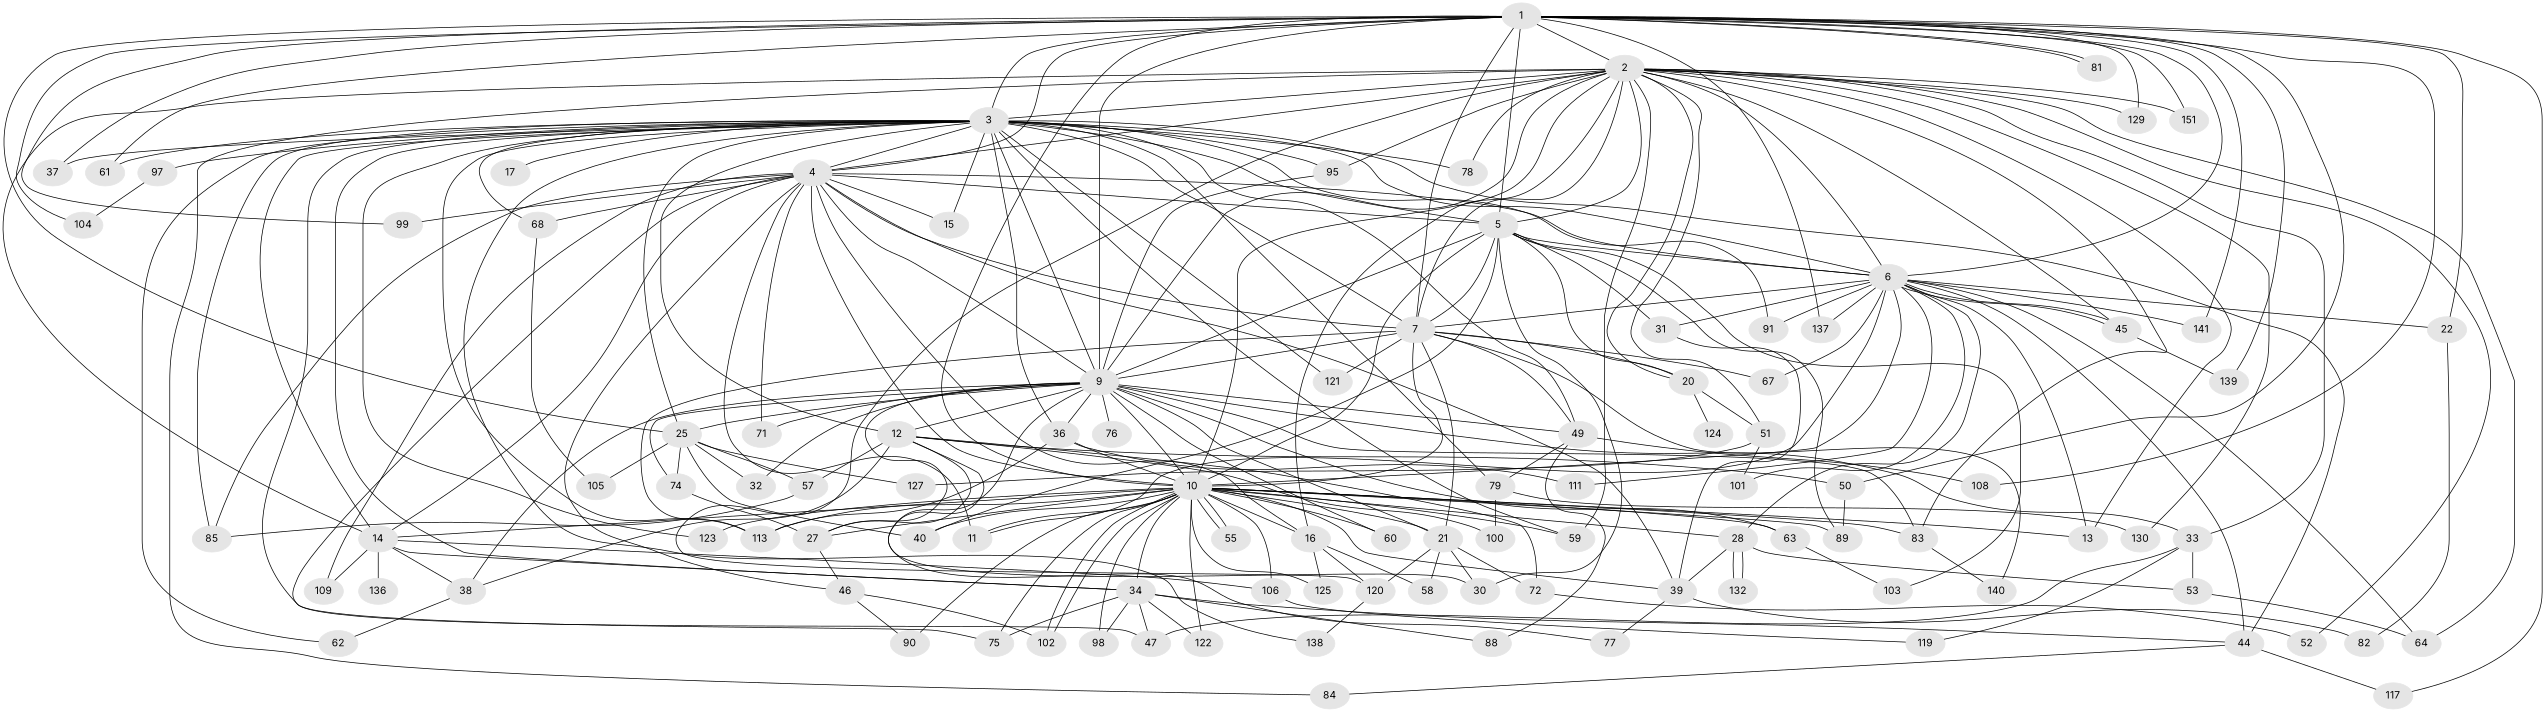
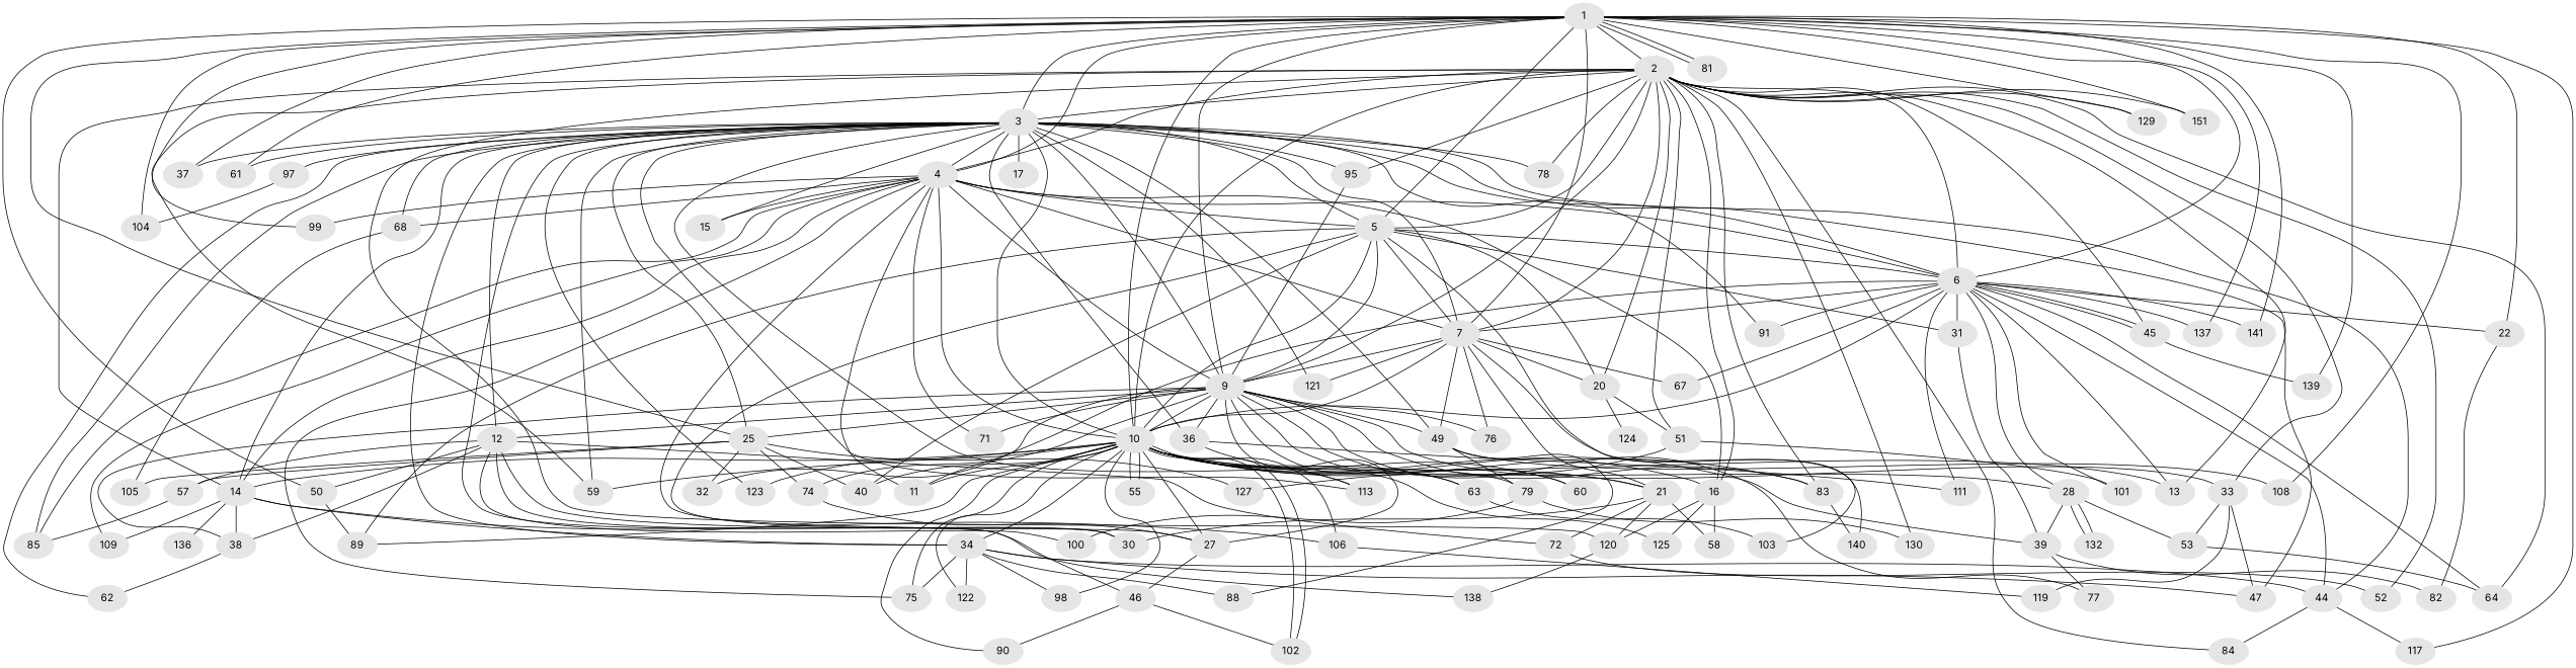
  graph {
    fontname=Inter
    node [color=gray90 fontname=Inter style=filled]
    edge [fontname=Inter]
    1 [super="+65"]
    2 [super="+107"]
    3 [super="+8"]
    4 [super="+23"]
    5 [super="+18"]
    6 [super="+19"]
    7 [super="+42"]
    9 [super="+29"]
    10 [super="+94"]
    22
    25 [super="+35"]
    37
    50
    61
    81
    99
    104
    108
    117
    129
    n21 [label=151]
    137
    139
    141
    13 [super="+56"]
    14 [super="+54"]
    16 [super="+43"]
    20 [super="+112"]
    33 [super="+93"]
    45 [super="+134"]
    51
    52
    59 [super="+128"]
    64
    78
    83
    84
    95
    120 [super="+135"]
    130
    12 [super="+26"]
    15 [super="+142"]
    17
    34 [super="+41"]
    36 [super="+115"]
    44 [super="+73"]
    47 [super="+66"]
    49 [super="+87"]
    62
    68
    79 [super="+118"]
    85 [super="+96"]
    91
    97
    113
    121
    123
    138
    11 [super="+80"]
    39 [super="+126"]
    46
    71
    75 [super="+114"]
    109
    30 [super="+69"]
    31
    40 [super="+48"]
    89 [super="+133"]
    103
    28 [super="+70"]
    67
    101
    111
    21 [super="+24"]
    76
    140
    27 [super="+116"]
    32
    38 [super="+92"]
    60
    63
    74
    77
    55
    90
    98
    102 [super="+110"]
    106
    122
    125
    82
    57
    105
    127
    136
    58
    124
    53 [super="+86"]
    119
    72
    100
    88
    132
    1 -- 2 [weight=2]
    1 -- 3 [weight=2]
    1 -- 4
    1 -- 5
    1 -- 6
    1 -- 7 [weight=2]
    1 -- 9 [weight=2]
    1 -- 10
    1 -- 22
    1 -- 25
    1 -- 37
    1 -- 50
    1 -- 61
    1 -- 81
    1 -- 81
    1 -- 99
    1 -- 104
    1 -- 108
    1 -- 117
    1 -- 129
    1 -- n21
    1 -- 137
    1 -- 139
    1 -- 141
    2 -- 3 [weight=2]
    2 -- 4
    2 -- 5
    2 -- 6
    2 -- 7
    2 -- 9
    2 -- 10
    2 -- 129
    2 -- n21
    2 -- 13
    2 -- 14
    2 -- 16
    2 -- 20
    2 -- 33
    2 -- 45
    2 -- 51
    2 -- 52
    2 -- 59
    2 -- 64
    2 -- 78
    2 -- 83
    2 -- 84
    2 -- 95
    2 -- 120
    2 -- 130
    3 -- 4 [weight=2]
    3 -- 5 [weight=3]
    3 -- 6 [weight=2]
    3 -- 7 [weight=2]
    3 -- 9 [weight=2]
-   36 -- 10 [weight=2]
+   3 -- 10 [weight=2]
    3 -- 25
    3 -- 37
    3 -- 61
    3 -- 14
    3 -- 59
    3 -- 78
    3 -- 95
    3 -- 12
    3 -- 15 [weight=2]
    3 -- 17 [weight=2]
    3 -- 34
    3 -- 36 [weight=2]
    3 -- 44
    3 -- 47
    3 -- 49
    3 -- 62
    3 -- 68
    3 -- 79
    3 -- 85
    3 -- 91
    3 -- 97 [weight=2]
    3 -- 113
    3 -- 121
    3 -- 123
    3 -- 138
    4 -- 5
    4 -- 6
    4 -- 7
    4 -- 9
    4 -- 10 [weight=2]
    4 -- 99
    4 -- 14
    4 -- 16
    4 -- 15
    4 -- 68
    4 -- 85
    4 -- 11
-   4 -- 39
    4 -- 46
    4 -- 71
    4 -- 75
    4 -- 109
    5 -- 6
    5 -- 7
    5 -- 9
    5 -- 10
    5 -- 20
    5 -- 30
    5 -- 31
    5 -- 40
    5 -- 89
    5 -- 103
    6 -- 7
    6 -- 10
    6 -- 22
    6 -- 137
    6 -- 141
    6 -- 13
    6 -- 45
    6 -- 45
    6 -- 64
    6 -- 44
    6 -- 91
    6 -- 11
    6 -- 31
    6 -- 28
    6 -- 67
    6 -- 101
    6 -- 111
    7 -- 9
    7 -- 10
    7 -- 20
    7 -- 49
    7 -- 121
    7 -- 67
    7 -- 21
-   7 -- 113
+   7 -- 76
    7 -- 140
    9 -- 10
    9 -- 25
    9 -- 33
    9 -- 83
    9 -- 12
    9 -- 36
    9 -- 49
    9 -- 71
    9 -- 21
    9 -- 76
    9 -- 27
    9 -- 32
    9 -- 38
    9 -- 60
    9 -- 63
    9 -- 74
    9 -- 77
    10 -- 13
    10 -- 14
    10 -- 16
    10 -- 59
    10 -- 83
    10 -- 34
    10 -- 113
    10 -- 123
    10 -- 11
    10 -- 39
    10 -- 75
    10 -- 40
    10 -- 89
    10 -- 28
    10 -- 21
    10 -- 27
    10 -- 60
    10 -- 63
    10 -- 55
    10 -- 55
    10 -- 90
    10 -- 98
    10 -- 102
    10 -- 102
    10 -- 106
    10 -- 122
    10 -- 125
    22 -- 82
    25 -- 40
    25 -- 32
    25 -- 74
    25 -- 57
    25 -- 105
    25 -- 127
    50 -- 89
    14 -- 34
    14 -- 109
    14 -- 38
    14 -- 106
    14 -- 136
    16 -- 120
    16 -- 125
    16 -- 58
    20 -- 51
    20 -- 124
    33 -- 47
    33 -- 53 [weight=2]
    33 -- 119
    45 -- 139
    51 -- 101
    51 -- 127
    83 -- 140
    95 -- 9
    120 -- 138
    12 -- 50
    12 -- 30
    12 -- 27
    12 -- 38
    12 -- 57
    12 -- 72
    12 -- 100
    34 -- 44
    34 -- 47
    34 -- 75
    34 -- 98
    34 -- 122
    34 -- 88
    36 -- 113
    36 -- 111
    44 -- 117
    44 -- 84
    49 -- 108
    49 -- 79
    49 -- 88
    68 -- 105
    79 -- 130
    79 -- 100
    97 -- 104
    39 -- 77
    39 -- 82
    46 -- 90
    46 -- 102
    31 -- 39
    28 -- 39
    28 -- 53
    28 -- 132
    28 -- 132
    21 -- 120
    21 -- 30
    21 -- 58
    21 -- 72
    27 -- 46
    38 -- 62
    63 -- 103
    74 -- 27
    106 -- 119
    57 -- 85
    53 -- 64
    72 -- 52
  }
